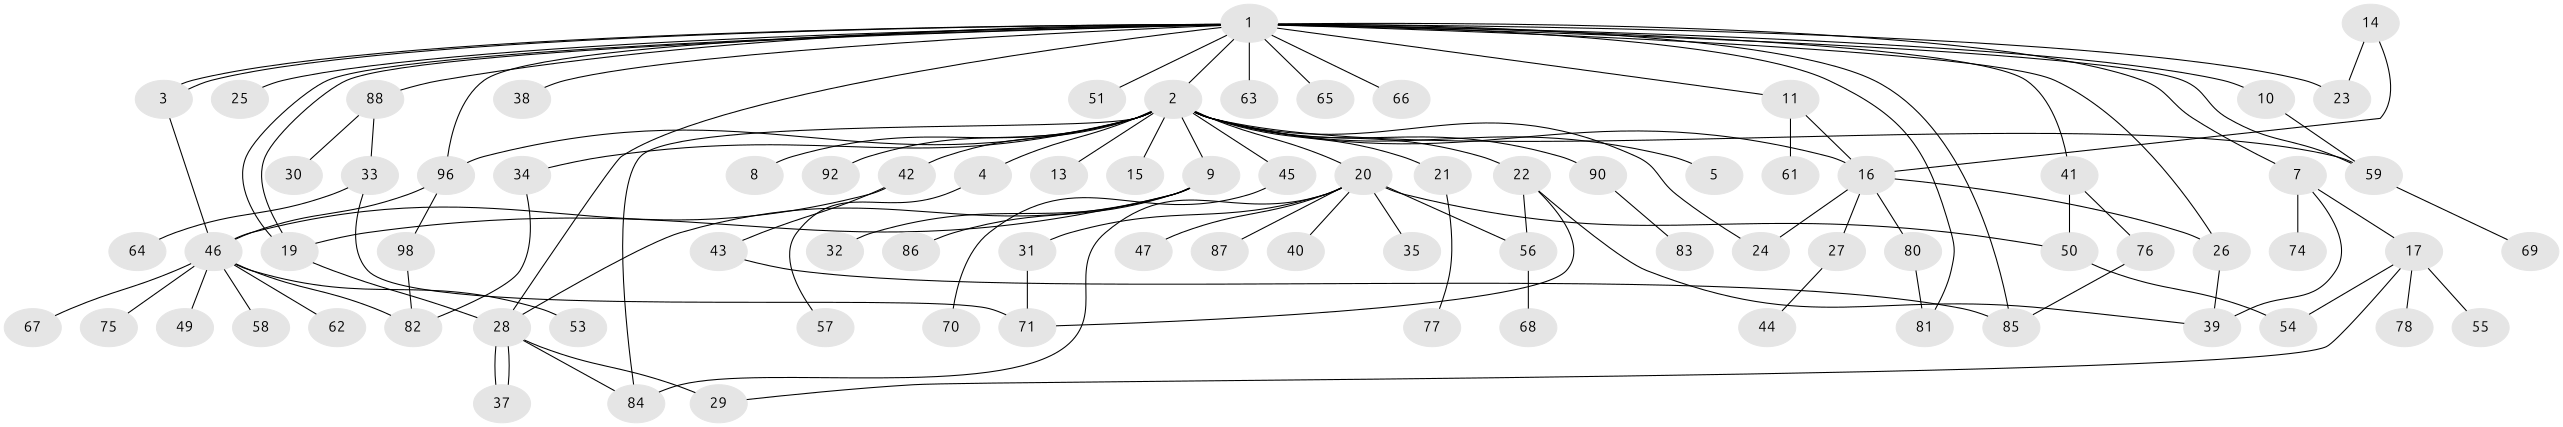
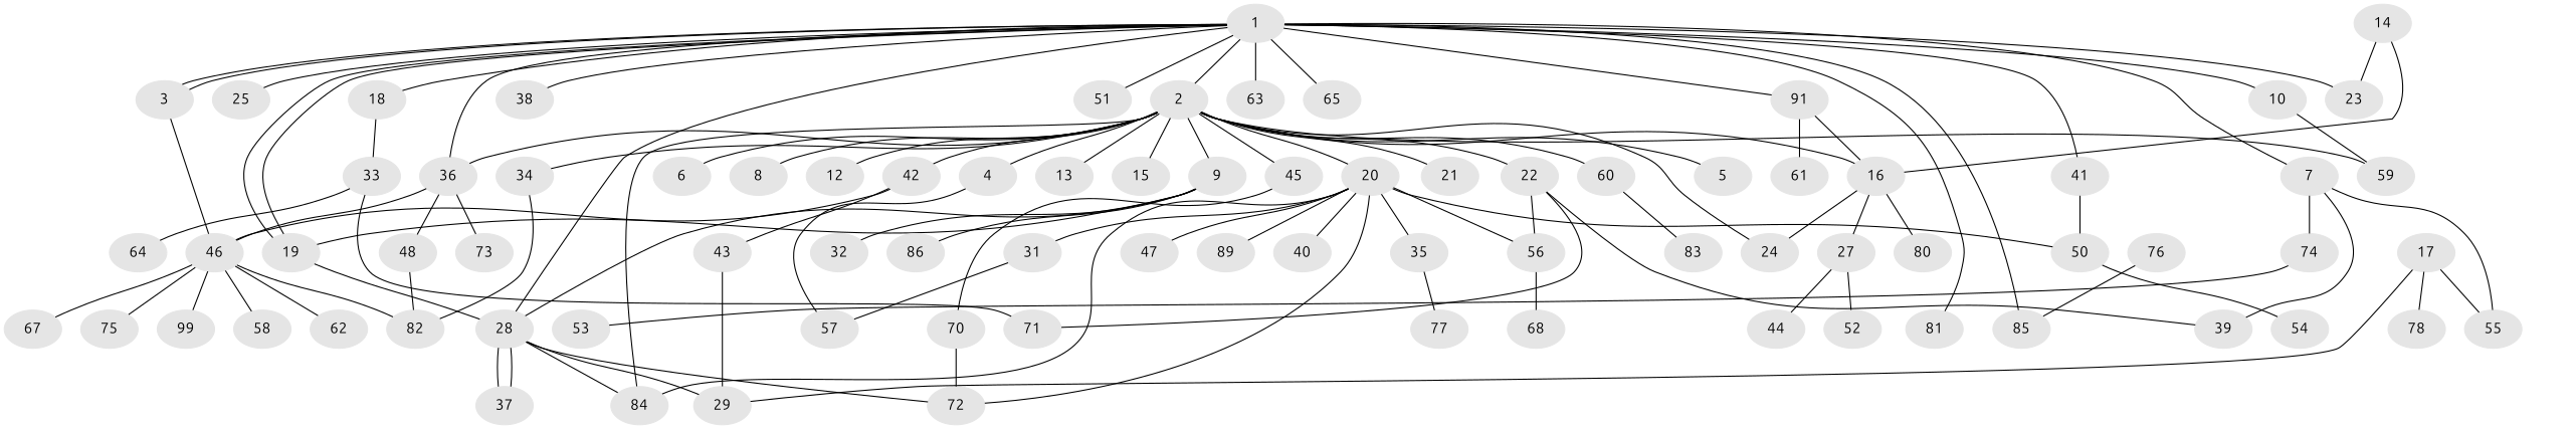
  graph {
    fontname=Ubuntu
    node [color=gray90 fontname=Ubuntu style=filled]
    edge [fontname=Ubuntu]
    1
    2
    3
    7
    10
-   11
-   18 [label=88]
+   11 [label=91]
+   18
    19
    25
-   26
    28
-   36 [label=96]
+   36
    38
    41
    51
    59
    63
    65
-   66
    81
    85
    23
    4
    5
+   6
    8
    9
-   12 [label=92]
+   12
    13
    15
    16
    20
    21
    22
    24
    34
    42
    45
-   60 [label=90]
+   60
    84
    46
    17
    39
    74
    61
    14
-   30
    33
    29
+   72
    37
-   48 [label=98]
+   48
+   73
    50
    76
-   69
    57
    32
    86
    27
    80
    31
    35
    40
    47
    56
-   87
+   87 [label=89]
    71
    82
    43
    70
    83
-   49
+   49 [label=99]
    53
    58
    62
    67
    75
    54
    55
    78
    44
+   52
    64
    77
    68
    1 -- 2
    1 -- 3
    1 -- 3
    1 -- 7
    1 -- 10
    1 -- 11
    1 -- 18
    1 -- 19
    1 -- 19
    1 -- 25
-   1 -- 26
    1 -- 28
    1 -- 36
    1 -- 38
    1 -- 41
    1 -- 51
-   1 -- 59
    1 -- 63
    1 -- 65
-   1 -- 66
    1 -- 81
    1 -- 85
    1 -- 23
    2 -- 36
    2 -- 59
    2 -- 4
    2 -- 5
+   2 -- 6
    2 -- 8
    2 -- 9
    2 -- 12
    2 -- 13
    2 -- 15
    2 -- 16
    2 -- 20
    2 -- 21
    2 -- 22
    2 -- 24
    2 -- 34
    2 -- 42
    2 -- 45
    2 -- 60
    2 -- 84
    3 -- 46
-   7 -- 17
+   7 -- 55
    7 -- 39
    7 -- 74
    10 -- 59
    11 -- 16
    11 -- 61
-   18 -- 30
    18 -- 33
    19 -- 28
-   26 -- 39
    28 -- 84
    28 -- 29
+   28 -- 72
    28 -- 37
    28 -- 37
    36 -- 46
    36 -- 48
+   36 -- 73
    41 -- 50
-   41 -- 76
-   59 -- 69
    4 -- 57
    9 -- 19
    9 -- 28
    9 -- 32
    9 -- 86
-   16 -- 26
    16 -- 24
    16 -- 27
    16 -- 80
    20 -- 84
+   20 -- 72
    20 -- 50
    20 -- 31
    20 -- 35
    20 -- 40
    20 -- 47
    20 -- 56
    20 -- 87
    22 -- 39
    22 -- 56
    22 -- 71
    34 -- 82
    42 -- 46
    42 -- 43
    45 -- 70
    60 -- 83
    46 -- 82
    46 -- 49
-   46 -- 53
+   74 -- 53
    46 -- 58
    46 -- 62
    46 -- 67
    46 -- 75
    17 -- 29
-   17 -- 54
    17 -- 55
    17 -- 78
    14 -- 23
    14 -- 16
    33 -- 71
    33 -- 64
    48 -- 82
    50 -- 54
    76 -- 85
    27 -- 44
-   80 -- 81
-   31 -- 71
-   21 -- 77
+   27 -- 52
+   31 -- 57
+   35 -- 77
    56 -- 68
-   43 -- 85
+   43 -- 29
+   70 -- 72
  }
